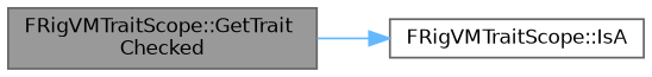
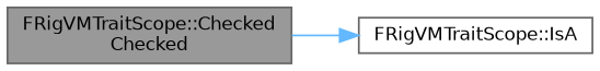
  digraph {
    rankdir=LR
    fontname="DejaVu Sans"
    node [fontname="DejaVu Sans" fontsize=10 shape=box style=filled]
-   n1 [color=gray40 fillcolor=grey60 fontcolor=black height=0.2 label="FRigVMTraitScope::GetTrait\lChecked" width=0.4]
+   n1 [color=gray40 fillcolor=grey60 fontcolor=black height=0.2 label="FRigVMTraitScope::Checked\lChecked" width=0.4]
    n2 [color=grey40 fillcolor=white height=0.2 label="FRigVMTraitScope::IsA" width=0.4]
    n1 -> n2 [color=steelblue1 fontname="DejaVu Sans" fontsize=10 labelfontname=Helvetica labelfontsize=10 style=solid]
  }
